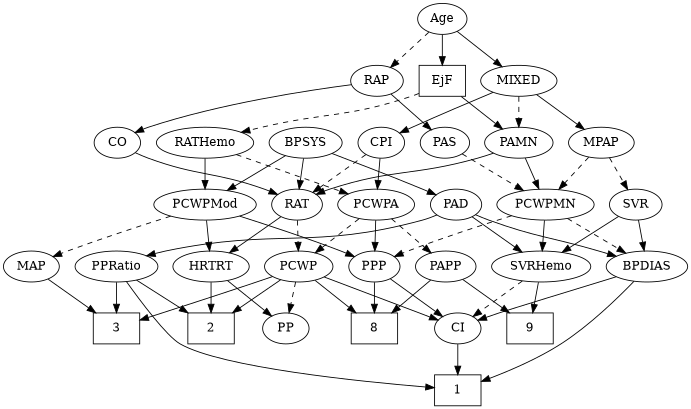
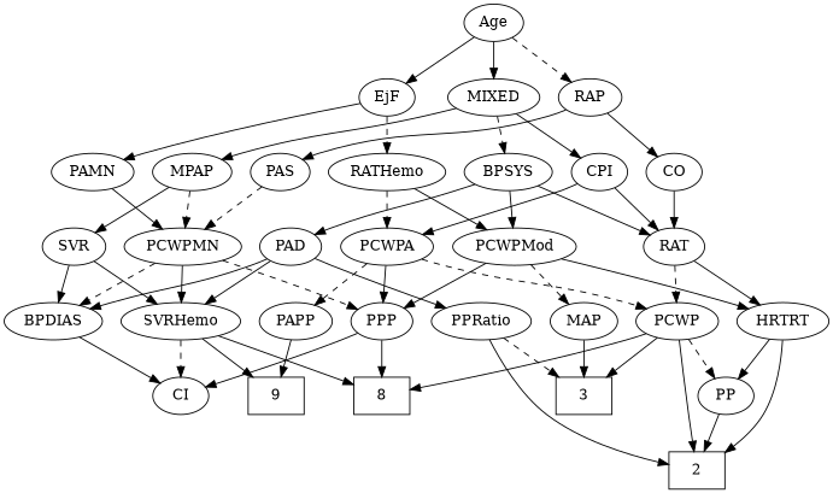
  strict digraph {
    edge [style=solid]
-   1 [height=0.5 shape=box width=0.75]
    2 [height=0.5 shape=box width=0.75]
    3 [height=0.5 shape=box width=0.75]
    n4 [height=0.5 label=9 shape=box width=0.75]
    n5 [height=0.5 label=8 shape=box width=0.75]
    Age [height=0.5 width=0.75]
-   EjF [height=0.5 width=0.75 shape=box]
+   EjF [height=0.5 width=0.75]
    RAP [height=0.5 width=0.77632]
    MIXED [height=0.5 width=1.1193]
    PAMN [height=0.5 width=1.011]
    RATHemo [height=0.5 width=1.3721]
    CO [height=0.5 width=0.75]
    PAS [height=0.5 width=0.75]
    MPAP [height=0.5 width=0.97491]
    BPSYS [height=0.5 width=1.0471]
    CPI [height=0.5 width=0.75]
    PCWPMN [height=0.5 width=1.3902]
    RAT [height=0.5 width=0.75827]
    PCWPMod [height=0.5 width=1.4443]
    PCWPA [height=0.5 width=1.1555]
    SVR [height=0.5 width=0.77632]
    PAD [height=0.5 width=0.79437]
    SVRHemo [height=0.5 width=1.3902]
    BPDIAS [height=0.5 width=1.1735]
    PPP [height=0.5 width=0.75]
    PCWP [height=0.5 width=0.97491]
    HRTRT [height=0.5 width=1.1013]
    MAP [height=0.5 width=0.84854]
    PAPP [height=0.5 width=0.88464]
    PPRatio [height=0.5 width=1.1013]
    CI [height=0.5 width=0.75]
    PP [height=0.5 width=0.75]
    Age -> EjF
    Age -> RAP [style=dashed]
    Age -> MIXED
    EjF -> PAMN
    EjF -> RATHemo [style=dashed]
    RAP -> CO
    RAP -> PAS
    MIXED -> MPAP
-   MIXED -> PAMN [style=dashed]
+   MIXED -> BPSYS [style=dashed]
    MIXED -> CPI
    PAMN -> PCWPMN
-   PAMN -> RAT
    RATHemo -> PCWPMod
    RATHemo -> PCWPA [style=dashed]
    CO -> RAT
    PAS -> PCWPMN [style=dashed]
    MPAP -> PCWPMN [style=dashed]
-   MPAP -> SVR [style=dashed]
+   MPAP -> SVR
    BPSYS -> RAT
    BPSYS -> PCWPMod
    BPSYS -> PAD
-   CPI -> RAT [style=dashed]
+   CPI -> RAT
    CPI -> PCWPA
    PCWPMN -> SVRHemo
    PCWPMN -> BPDIAS [style=dashed]
    PCWPMN -> PPP [style=dashed]
    RAT -> PCWP [style=dashed]
    RAT -> HRTRT
    PCWPMod -> PPP
    PCWPMod -> HRTRT
    PCWPMod -> MAP [style=dashed]
    PCWPA -> PPP
    PCWPA -> PCWP [style=dashed]
    PCWPA -> PAPP [style=dashed]
    SVR -> SVRHemo
    SVR -> BPDIAS
    PAD -> SVRHemo
    PAD -> BPDIAS
    PAD -> PPRatio
    SVRHemo -> n4
-   PAPP -> n5
+   SVRHemo -> n5
    SVRHemo -> CI [style=dashed]
-   BPDIAS -> 1
    BPDIAS -> CI
    PPP -> n5
    PPP -> CI
    PCWP -> 2
    PCWP -> 3
    PCWP -> n5
-   PCWP -> CI
    PCWP -> PP [style=dashed]
    HRTRT -> 2
    HRTRT -> PP
    MAP -> 3
    PAPP -> n4
-   PPRatio -> 1
    PPRatio -> 2
-   PPRatio -> 3
-   CI -> 1
+   PPRatio -> 3 [style=dashed]
+   PP -> 2
  }
